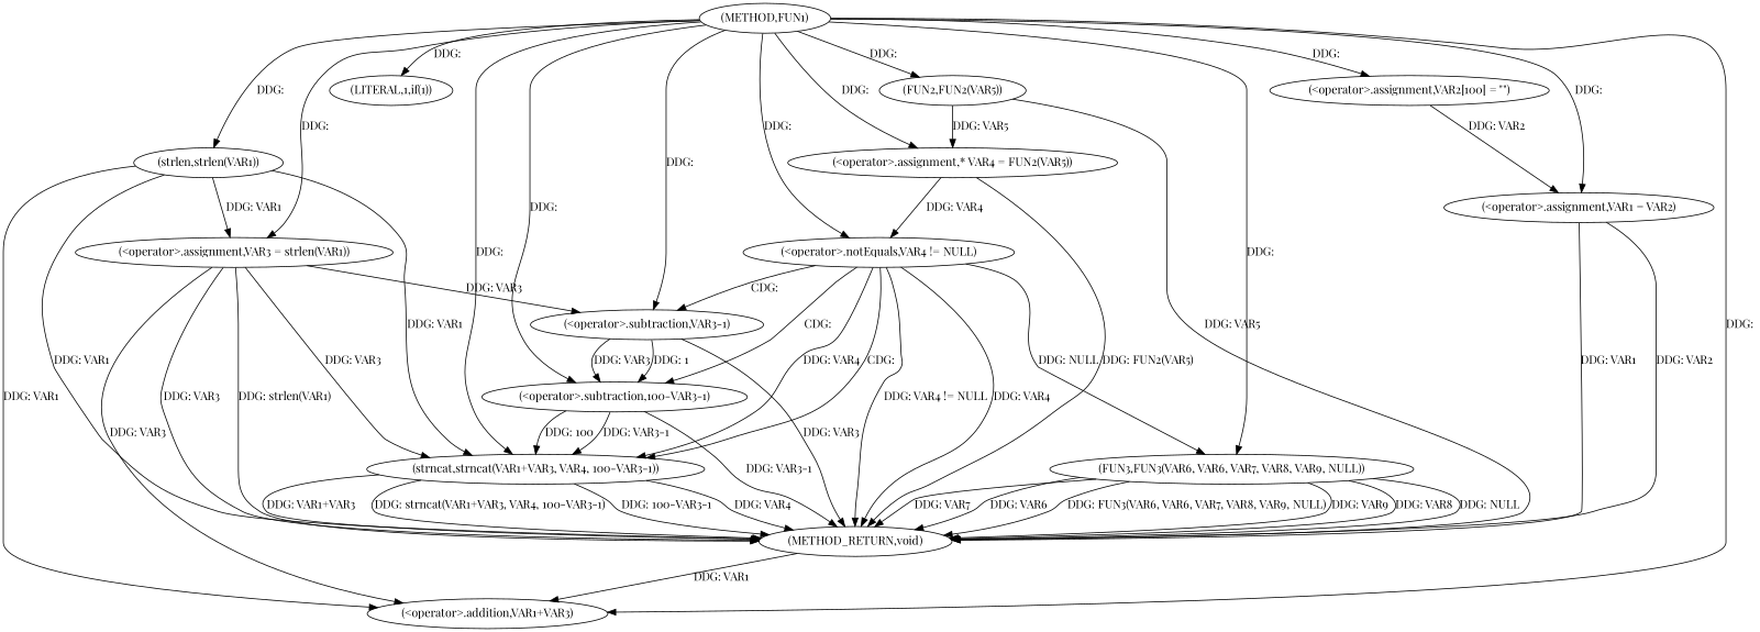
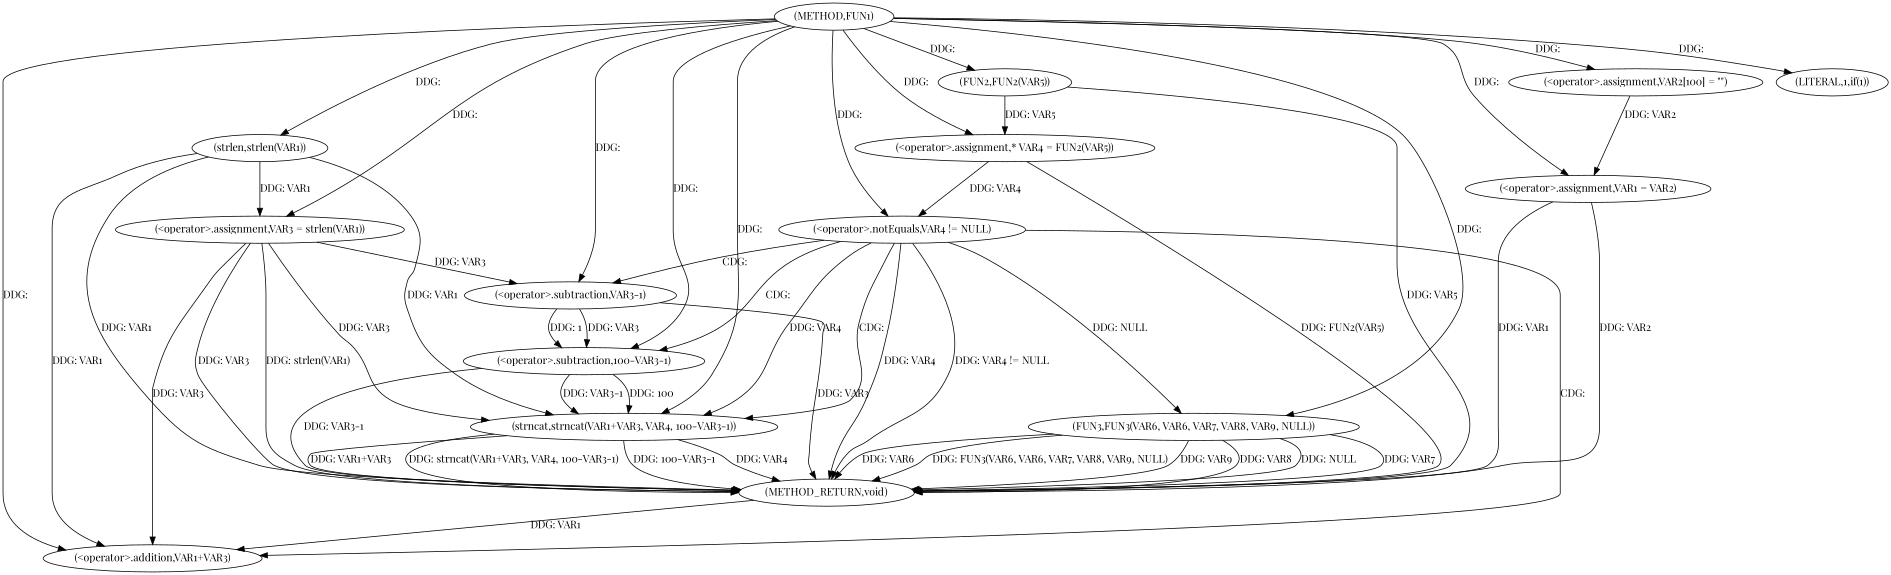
  digraph {
    fontname="Playfair Display"
    node [fontname="Playfair Display"]
    edge [fontname="Playfair Display"]
    n1 [label="(METHOD,FUN1)"]
    n2 [label="(<operator>.assignment,VAR2[100] = \"\")"]
    n3 [label="(<operator>.assignment,VAR1 = VAR2)"]
    n4 [label="(LITERAL,1,if(1))"]
    n5 [label="(<operator>.assignment,VAR3 = strlen(VAR1))"]
    n6 [label="(strlen,strlen(VAR1))"]
    n7 [label="(<operator>.assignment,* VAR4 = FUN2(VAR5))"]
    n8 [label="(FUN2,FUN2(VAR5))"]
    n9 [label="(<operator>.notEquals,VAR4 != NULL)"]
    n10 [label="(strncat,strncat(VAR1+VAR3, VAR4, 100-VAR3-1))"]
    n11 [label="(<operator>.addition,VAR1+VAR3)"]
    n12 [label="(<operator>.subtraction,100-VAR3-1)"]
    n13 [label="(<operator>.subtraction,VAR3-1)"]
    n14 [label="(FUN3,FUN3(VAR6, VAR6, VAR7, VAR8, VAR9, NULL))"]
    n15 [label="(METHOD_RETURN,void)"]
    n1 -> n2 [label="DDG: "]
    n1 -> n3 [label="DDG: "]
    n1 -> n4 [label="DDG: "]
    n1 -> n5 [label="DDG: "]
    n1 -> n6 [label="DDG: "]
    n1 -> n7 [label="DDG: "]
    n1 -> n8 [label="DDG: "]
    n1 -> n9 [label="DDG: "]
    n1 -> n10 [label="DDG: "]
    n1 -> n11 [label="DDG: "]
    n1 -> n12 [label="DDG: "]
    n1 -> n13 [label="DDG: "]
    n1 -> n14 [label="DDG: "]
    n2 -> n3 [label="DDG: VAR2"]
    n3 -> n15 [label="DDG: VAR1"]
    n3 -> n15 [label="DDG: VAR2"]
    n5 -> n10 [label="DDG: VAR3"]
    n5 -> n11 [label="DDG: VAR3"]
    n5 -> n13 [label="DDG: VAR3"]
    n5 -> n15 [label="DDG: strlen(VAR1)"]
    n5 -> n15 [label="DDG: VAR3"]
    n6 -> n5 [label="DDG: VAR1"]
    n6 -> n10 [label="DDG: VAR1"]
    n6 -> n11 [label="DDG: VAR1"]
    n6 -> n15 [label="DDG: VAR1"]
    n7 -> n9 [label="DDG: VAR4"]
    n7 -> n15 [label="DDG: FUN2(VAR5)"]
    n8 -> n7 [label="DDG: VAR5"]
    n8 -> n15 [label="DDG: VAR5"]
    n9 -> n10 [label="DDG: VAR4"]
    n9 -> n10 [label="CDG: "]
+   n9 -> n11 [label="CDG: "]
    n9 -> n12 [label="CDG: "]
    n9 -> n13 [label="CDG: "]
    n9 -> n14 [label="DDG: NULL"]
    n9 -> n15 [label="DDG: VAR4 != NULL"]
    n9 -> n15 [label="DDG: VAR4"]
    n10 -> n15 [label="DDG: VAR4"]
    n10 -> n15 [label="DDG: VAR1+VAR3"]
    n10 -> n15 [label="DDG: strncat(VAR1+VAR3, VAR4, 100-VAR3-1)"]
    n10 -> n15 [label="DDG: 100-VAR3-1"]
    n12 -> n10 [label="DDG: 100"]
    n12 -> n10 [label="DDG: VAR3-1"]
    n12 -> n15 [label="DDG: VAR3-1"]
    n13 -> n12 [label="DDG: VAR3"]
    n13 -> n12 [label="DDG: 1"]
    n13 -> n15 [label="DDG: VAR3"]
    n14 -> n15 [label="DDG: VAR7"]
    n14 -> n15 [label="DDG: VAR6"]
    n14 -> n15 [label="DDG: FUN3(VAR6, VAR6, VAR7, VAR8, VAR9, NULL)"]
    n14 -> n15 [label="DDG: VAR9"]
    n14 -> n15 [label="DDG: VAR8"]
    n14 -> n15 [label="DDG: NULL"]
    n15 -> n11 [label="DDG: VAR1"]
  }
